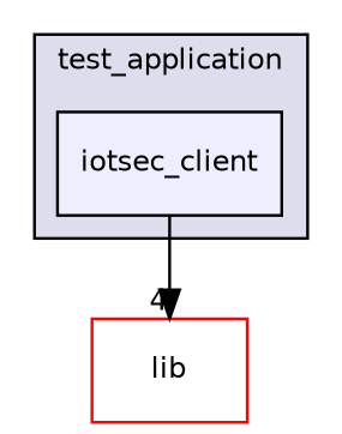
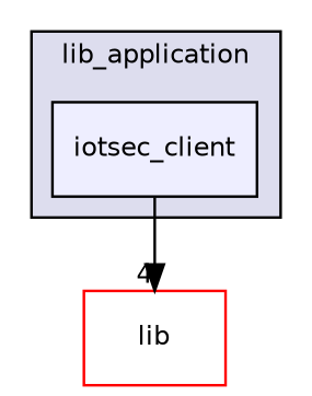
  digraph {
    compound=true
    node [fontname=Helvetica fontsize=10 shape=box style=filled]
    n1 [fillcolor="#eeeeff" label=iotsec_client pencolor=black]
    n2 [color=red fillcolor=white label=lib]
    subgraph cluster_1 {
      bgcolor="#ddddee"
      fontname=Helvetica
      fontsize=10
-     label=test_application
+     label=lib_application
      pencolor=black
      n1
    }
    n1 -> n2 [headlabel=4 labeldistance=1.5 labelfontname=Helvetica labelfontsize=10]
  }
